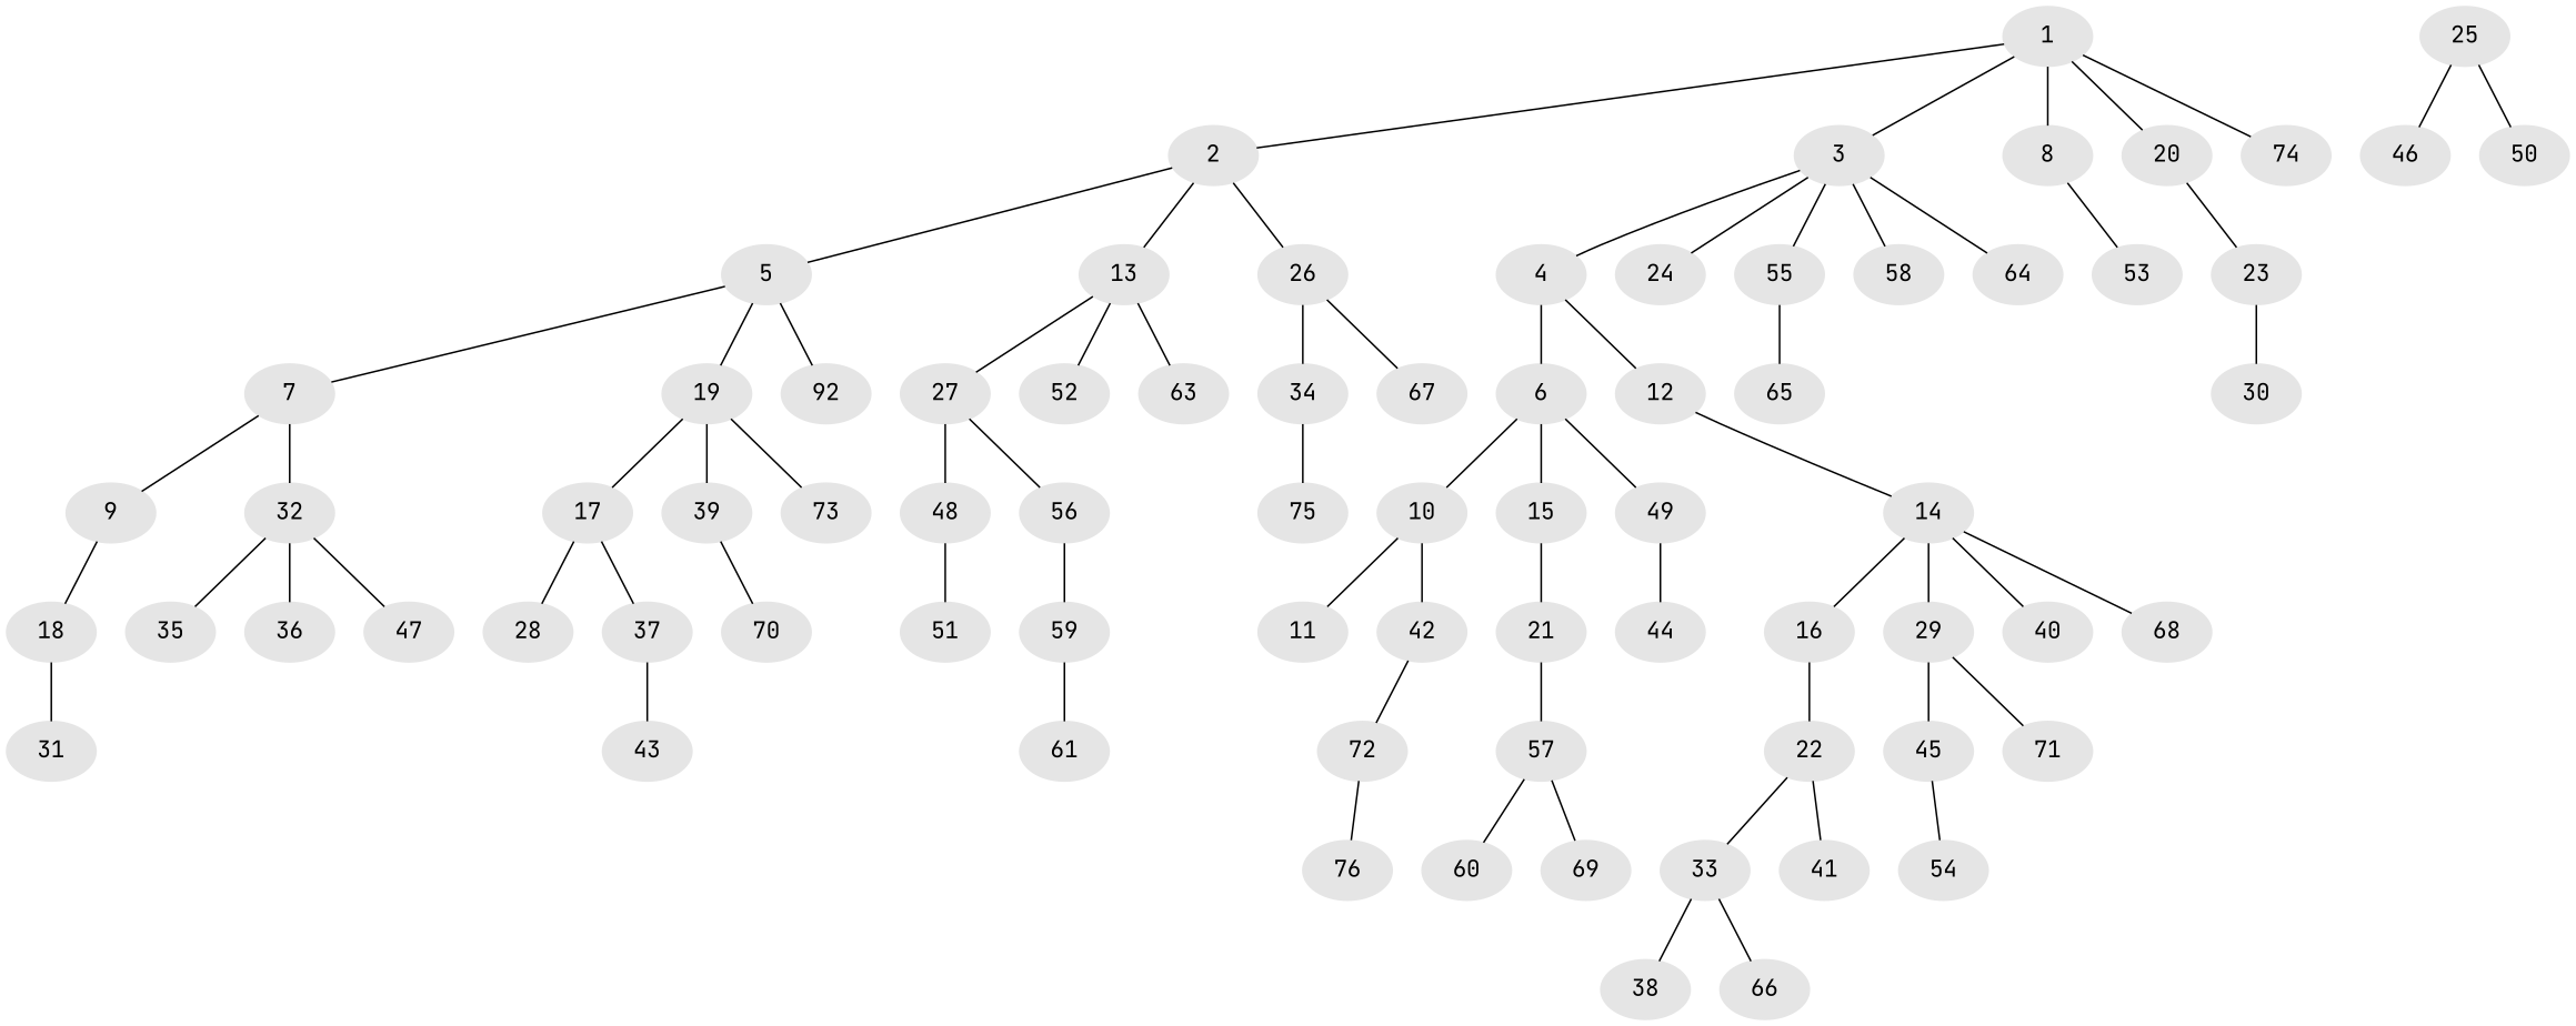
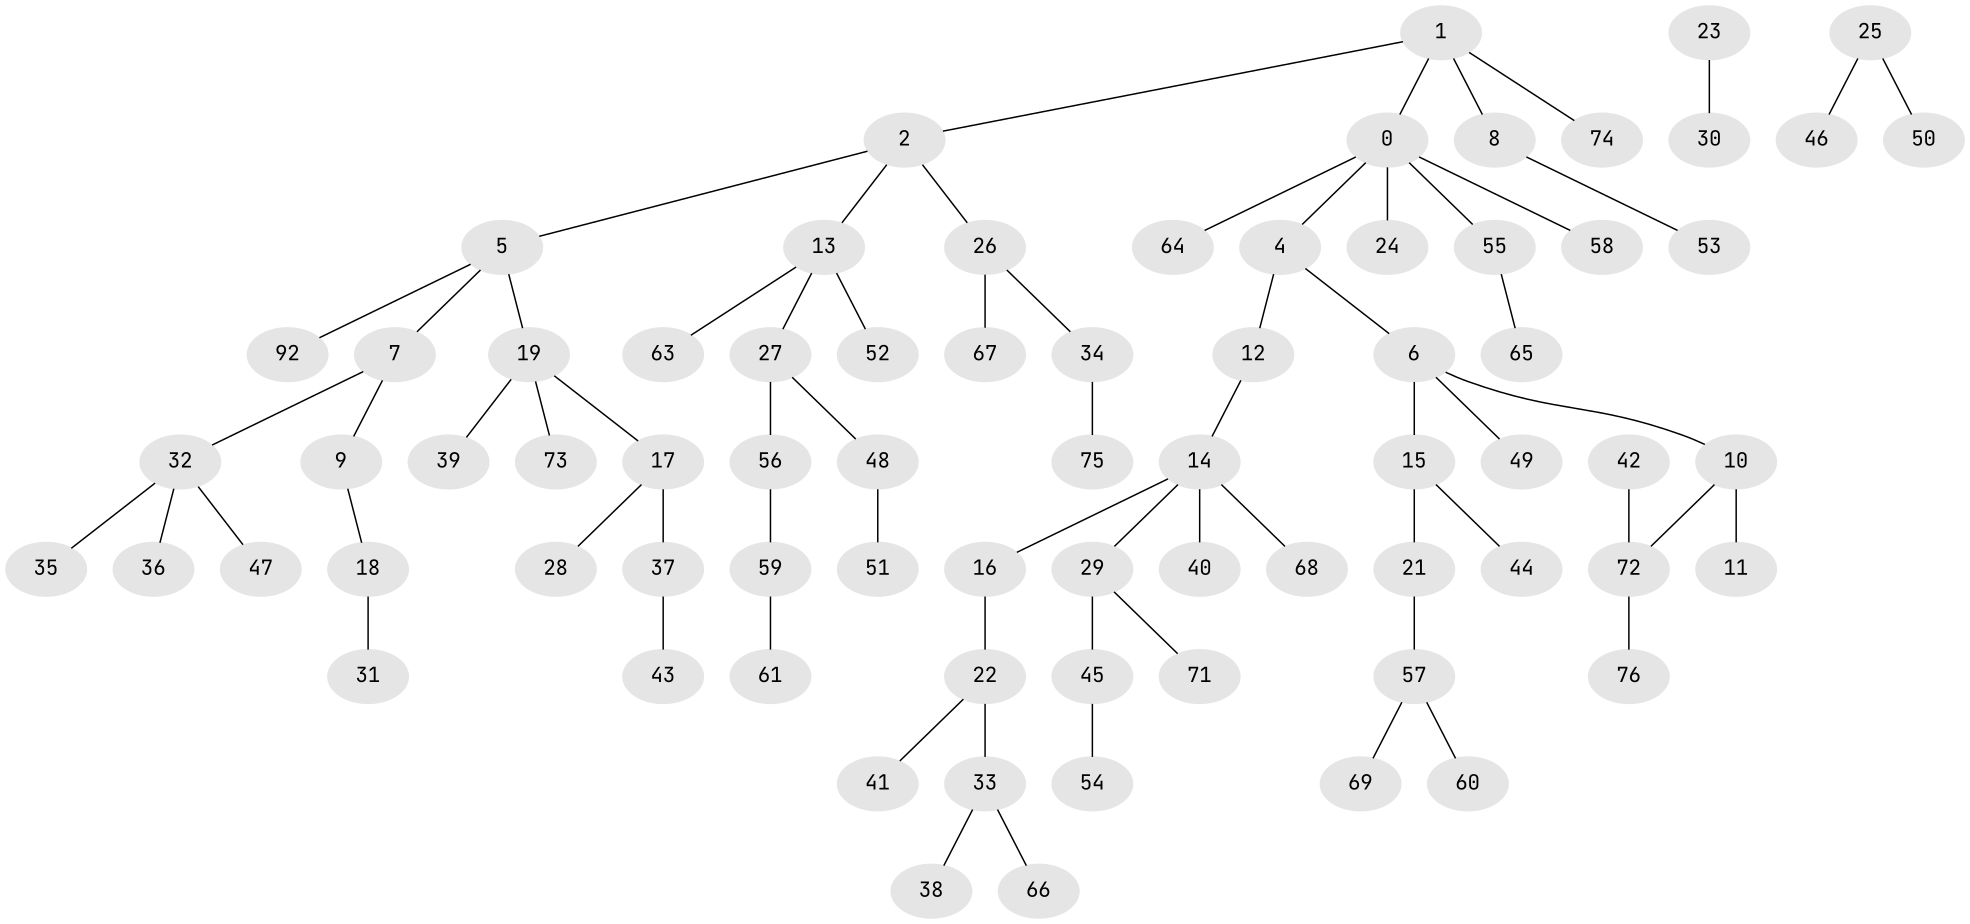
  graph {
    fontname="JetBrains Mono"
    node [color=gray90 fontname="JetBrains Mono" style=filled]
    edge [fontname="JetBrains Mono"]
    1
    2
-   3
+   3 [label=0]
    8
-   20
    74
    5
    13
    26
    4
    24
    55
    58
    64
    53
    23
    7
    19
    n19 [label=92]
    27
    52
    63
    34
    67
    6
    12
    65
    10
    15
    49
    14
    9
    32
    17
    28
    37
    39
    73
    11
    42
    21
    44
    18
    35
    36
    47
    31
    72
    16
    29
    40
    68
    48
    56
    22
    45
    71
    57
    33
    41
    43
-   70
    30
    25
    46
    50
    60
    69
    38
    66
    75
    51
    59
    54
    76
    61
    1 -- 2
    1 -- 3
    1 -- 8
-   1 -- 20
    1 -- 74
    2 -- 5
    2 -- 13
    2 -- 26
    3 -- 4
    3 -- 24
    3 -- 55
    3 -- 58
    3 -- 64
    8 -- 53
-   20 -- 23
    5 -- 7
    5 -- 19
    5 -- n19
    13 -- 27
    13 -- 52
    13 -- 63
    26 -- 34
    26 -- 67
    4 -- 6
    4 -- 12
    55 -- 65
    23 -- 30
    7 -- 9
    7 -- 32
    19 -- 17
    19 -- 39
    19 -- 73
    27 -- 48
    27 -- 56
    34 -- 75
    6 -- 10
    6 -- 15
    6 -- 49
    12 -- 14
    10 -- 11
-   10 -- 42
+   10 -- 72
    15 -- 21
-   49 -- 44
+   15 -- 44
    14 -- 16
    14 -- 29
    14 -- 40
    14 -- 68
    9 -- 18
    32 -- 35
    32 -- 36
    32 -- 47
    17 -- 28
    17 -- 37
    37 -- 43
-   39 -- 70
    42 -- 72
    21 -- 57
    18 -- 31
    72 -- 76
    16 -- 22
    29 -- 45
    29 -- 71
    48 -- 51
    56 -- 59
    22 -- 33
    22 -- 41
    45 -- 54
    57 -- 60
    57 -- 69
    33 -- 38
    33 -- 66
    25 -- 46
    25 -- 50
    59 -- 61
  }
